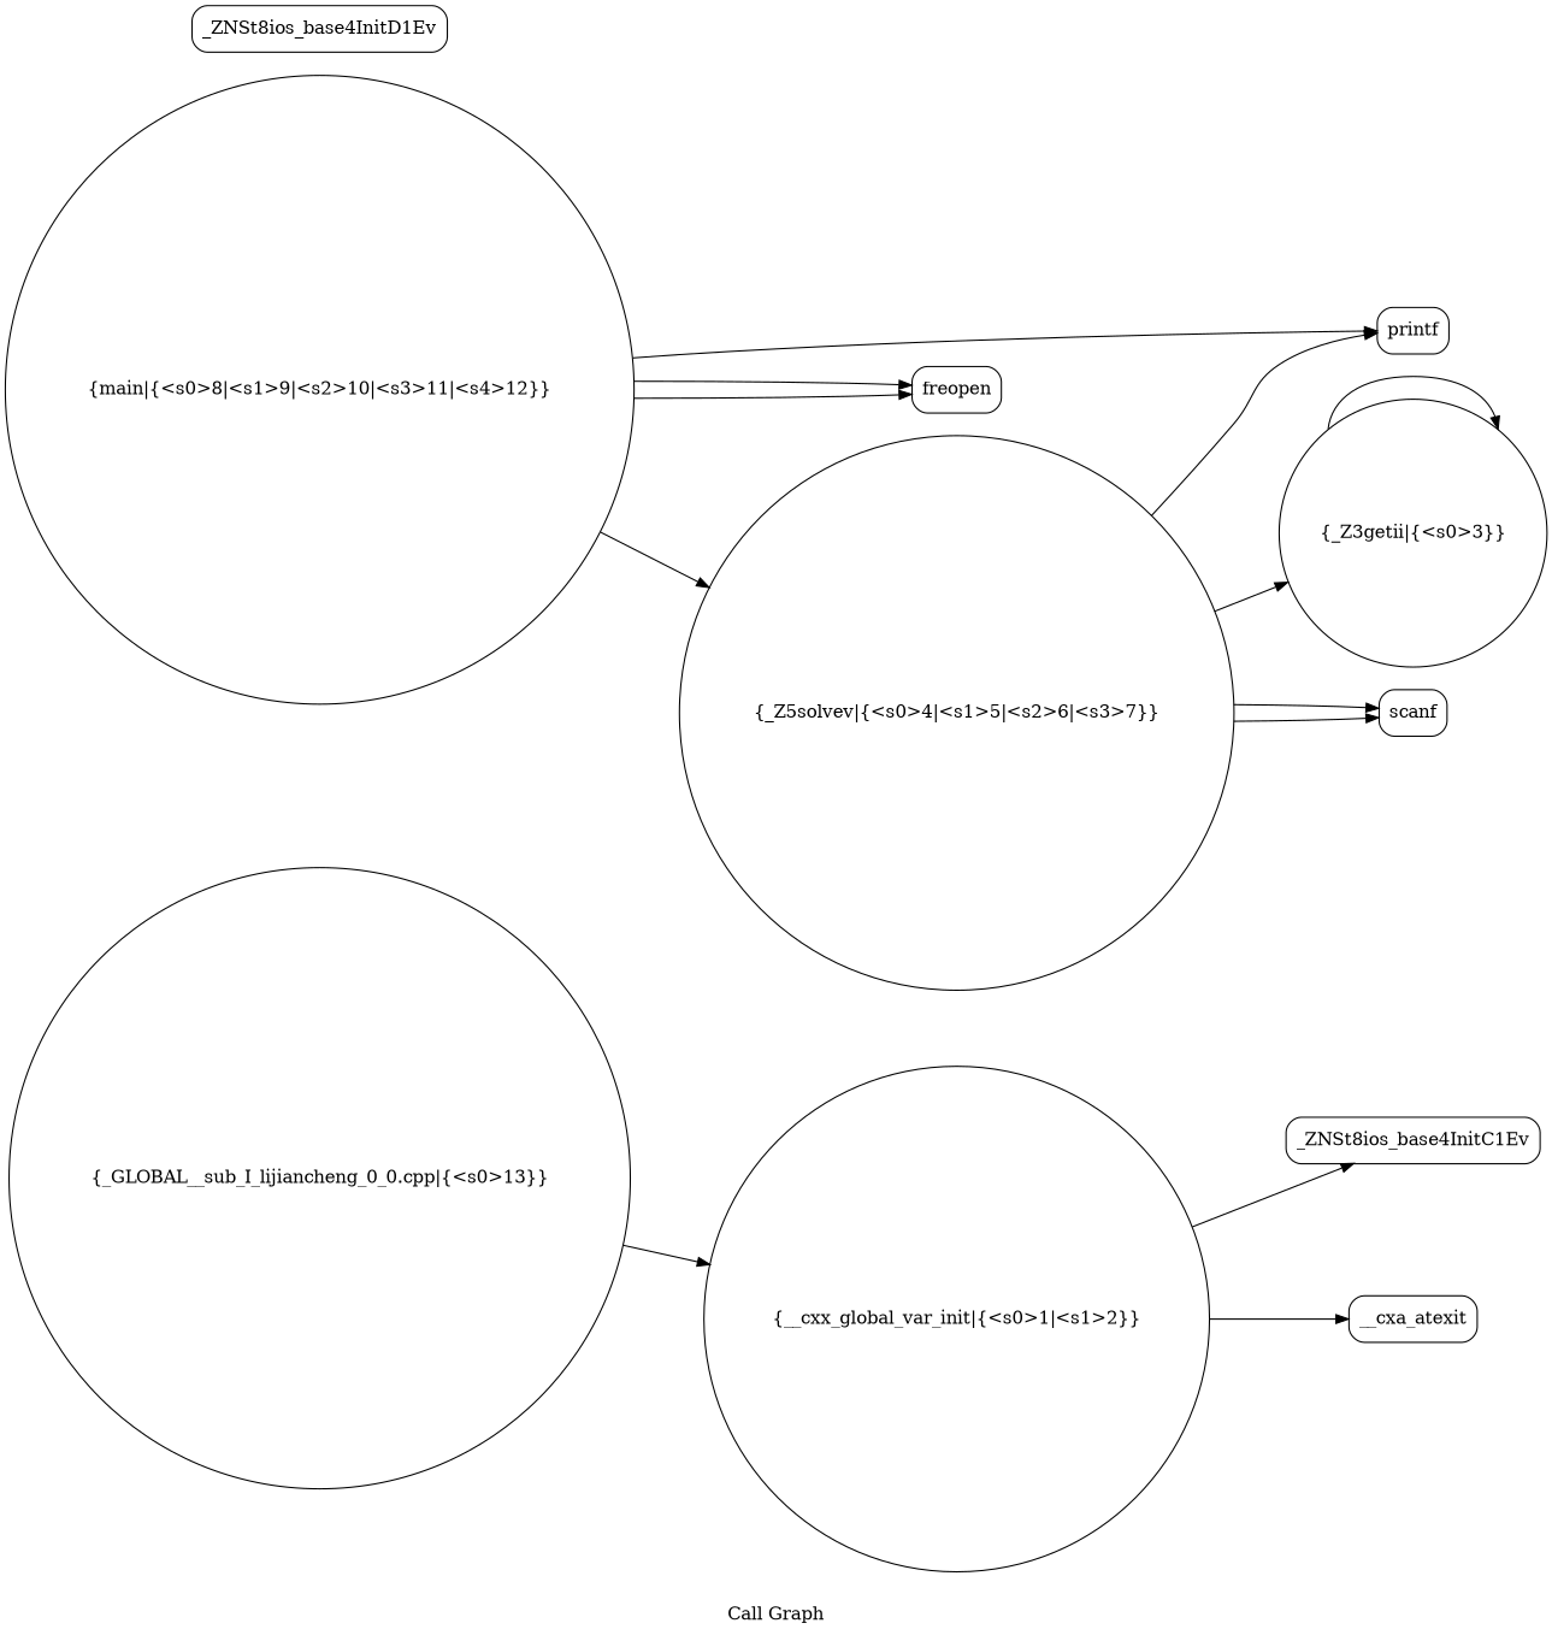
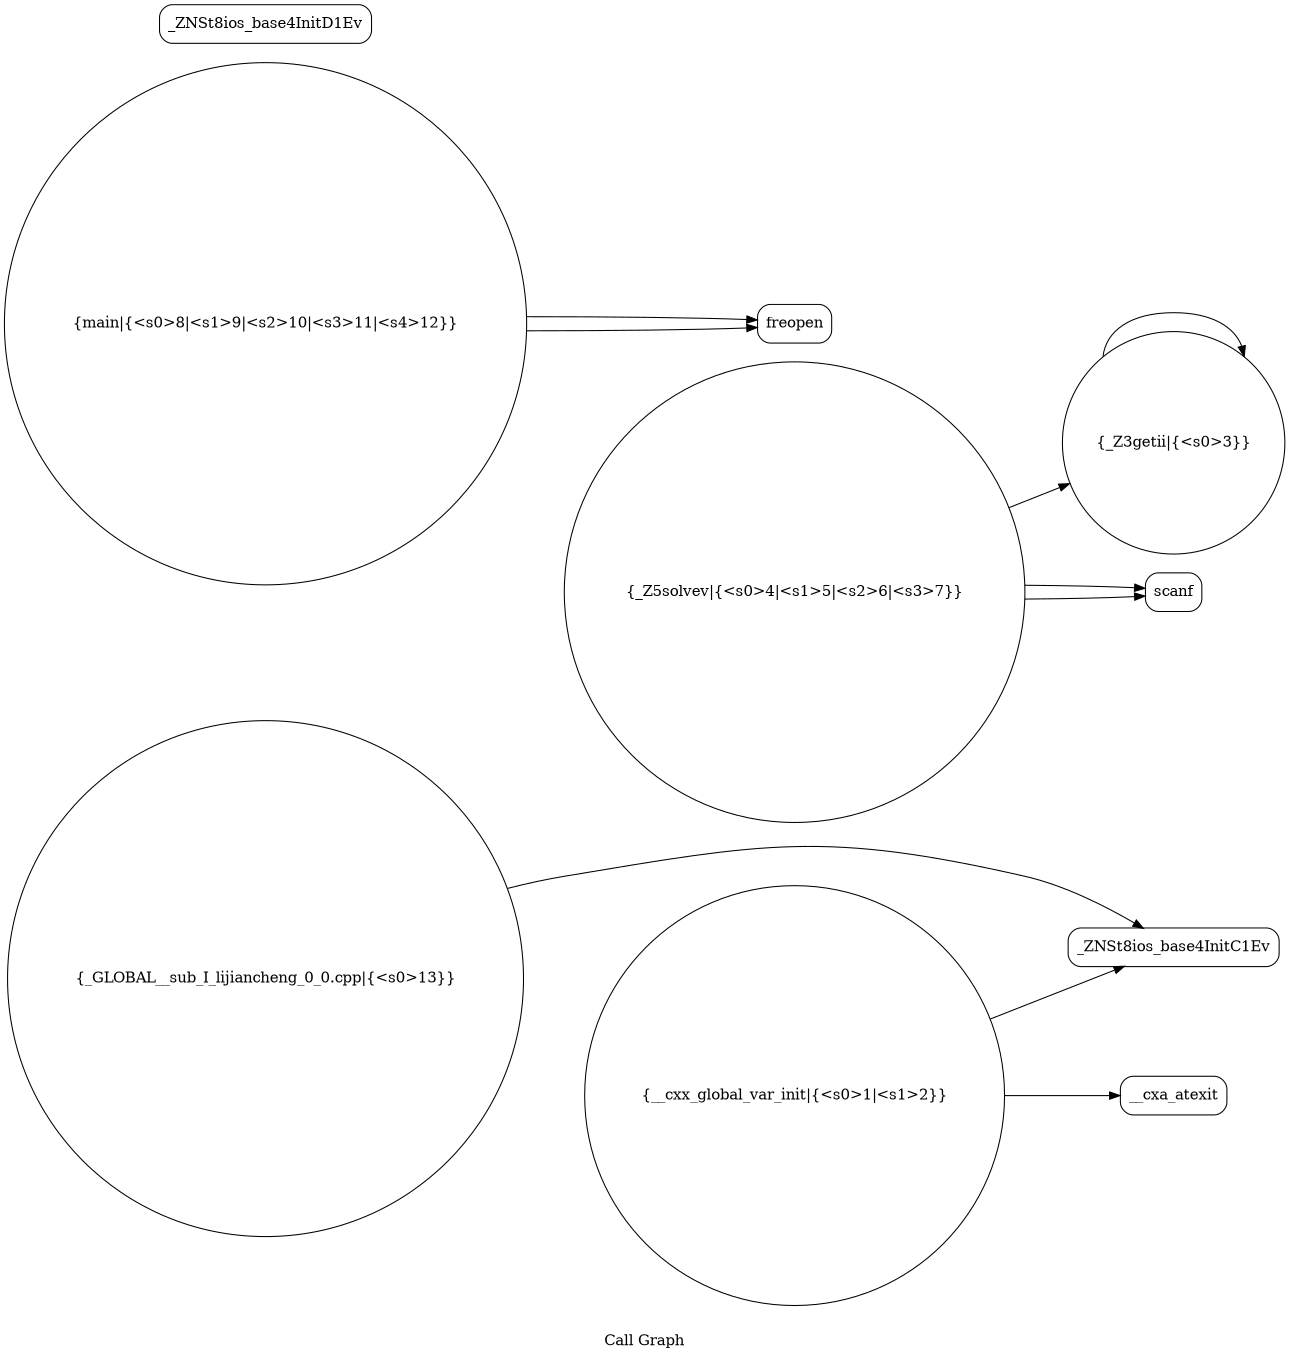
  digraph {
    label="Call Graph"
    rankdir=LR
    node [shape=Mrecord]
    edge [color=black tailport=s0]
    n1 [label="{__cxx_global_var_init|{<s0>1|<s1>2}}" shape=circle]
    n2 [label="{_ZNSt8ios_base4InitC1Ev}"]
    n3 [label="{__cxa_atexit}"]
-   n4 [label="{printf}"]
    n5 [label="{_ZNSt8ios_base4InitD1Ev}"]
    n6 [label="{freopen}"]
    n7 [label="{_Z3getii|{<s0>3}}" shape=circle]
    n8 [label="{scanf}"]
    n9 [label="{main|{<s0>8|<s1>9|<s2>10|<s3>11|<s4>12}}" shape=circle]
    n10 [label="{_Z5solvev|{<s0>4|<s1>5|<s2>6|<s3>7}}" shape=circle]
    n11 [label="{_GLOBAL__sub_I_lijiancheng_0_0.cpp|{<s0>13}}" shape=circle]
    n1 -> n2
    n1 -> n3 [tailport=s1]
    n7 -> n7
-   n9 -> n4 [tailport=s3]
    n9 -> n6
    n9 -> n6 [tailport=s1]
-   n9 -> n10 [tailport=s4]
-   n10 -> n4 [tailport=s3]
    n10 -> n7 [tailport=s2]
    n10 -> n8
    n10 -> n8 [tailport=s1]
-   n11 -> n1
+   n11 -> n2
  }
